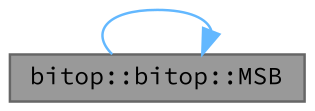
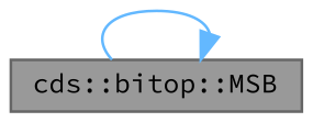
  digraph {
    rankdir=LR
    fontname="Source Code Pro"
-   n1 [color=gray40 fillcolor=grey60 fontcolor=black fontname="Source Code Pro" fontsize=10 height=0.2 label="bitop::bitop::MSB" shape=box style=filled width=0.4]
+   n1 [color=gray40 fillcolor=grey60 fontcolor=black fontname="Source Code Pro" fontsize=10 height=0.2 label="cds::bitop::MSB" shape=box style=filled width=0.4]
    n1 -> n1 [color=steelblue1 fontname="Source Code Pro" fontsize=10 labelfontname=Helvetica labelfontsize=10 style=solid]
  }
